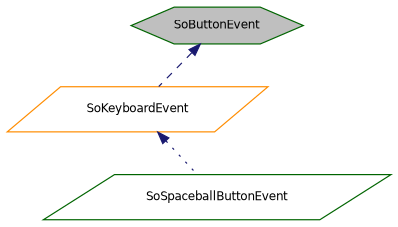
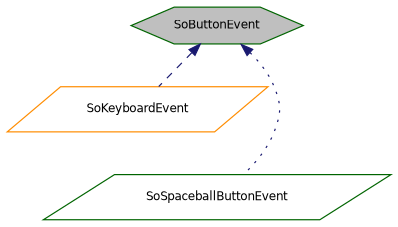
  digraph {
    node [color=darkgreen fillcolor=white fontname=Helvetica fontsize=10 shape=parallelogram style=filled]
    edge [color=midnightblue dir=back fontname=Helvetica fontsize=10 labelfontname=Helvetica labelfontsize=10]
    n1 [fillcolor=grey75 fontcolor=black height=0.2 label=SoButtonEvent shape=hexagon width=0.4]
    n2 [color=darkorange height=0.2 label=SoKeyboardEvent width=0.4]
    n3 [height=0.2 label=SoSpaceballButtonEvent width=0.4]
    n1 -> n2 [style=dashed]
-   n2 -> n3 [style=dotted]
+   n1 -> n3 [style=dotted]
  }
